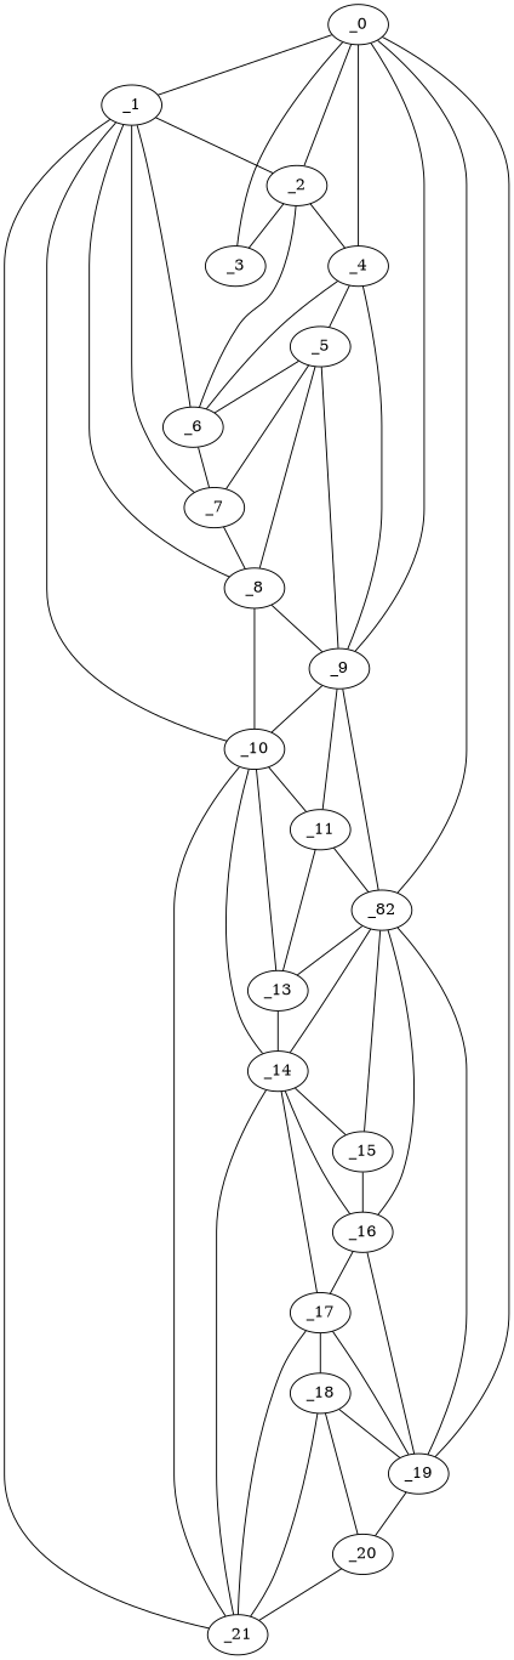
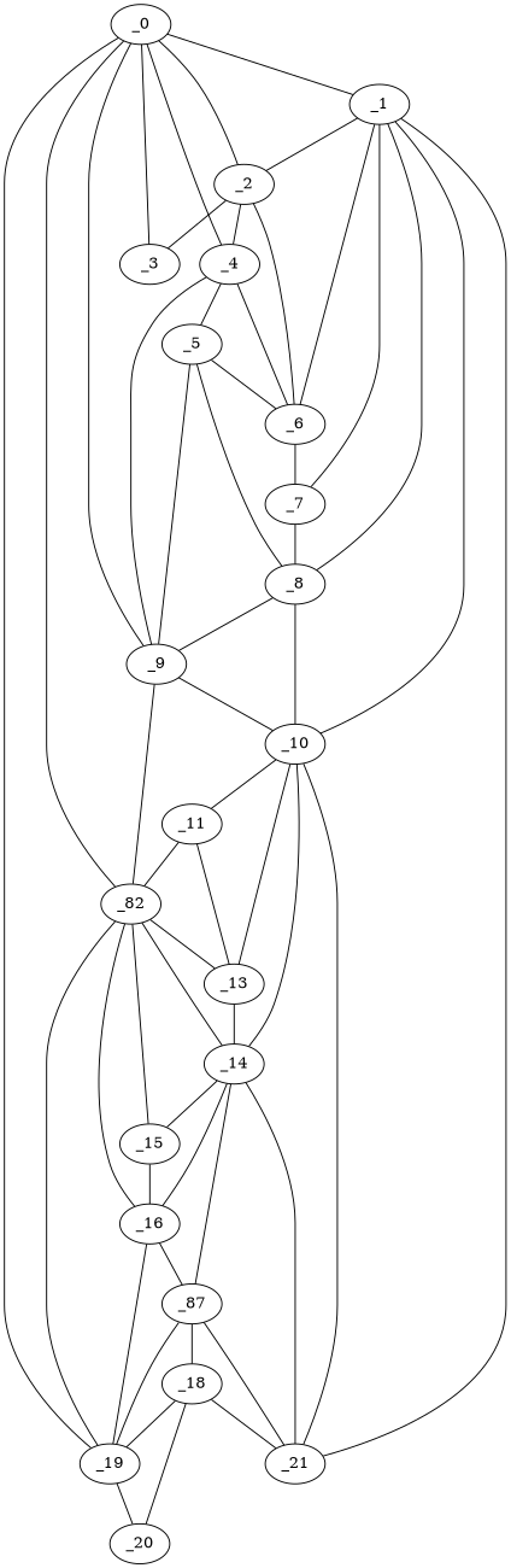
  graph {
    node [x=73 y=53]
    edge [valence=2]
    _0 [x=5]
    _1 [x=6 y=80]
    _2 [x=7 y=64]
    _3 [x=13 y=56]
    _4 [x=20 y=55]
    _9 [x=52 y=55]
    n7 [label=_82]
    _19 [x=122 y=48]
    _6 [x=32 y=74]
    _7 [x=36 y=74]
    _8 [x=45 y=74]
    _10 [x=66 y=73]
    _21 [x=125 y=74]
    _5 [x=31 y=56]
    _11 [x=67 y=54]
    _13 [y=72]
    _14 [x=84 y=72]
    _15 [x=88]
    _16 [x=98 y=52]
    _20 [x=125 y=59]
-   _17 [x=107]
+   _17 [x=107 label=_87]
    _18 [x=114]
    _0 -- _1 [valence=1]
    _0 -- _2 [valence=1]
    _0 -- _3 [valence=1]
    _0 -- _4
    _0 -- _9 [valence=1]
    _0 -- n7 [valence=1]
    _0 -- _19 [valence=1]
    _1 -- _2
    _1 -- _6
    _1 -- _7
    _1 -- _8
    _1 -- _10
    _1 -- _21 [valence=1]
    _2 -- _3
    _2 -- _4
    _2 -- _6
    _4 -- _9
    _4 -- _6
    _4 -- _5
    _9 -- n7
    _9 -- _10 [valence=1]
-   _9 -- _11
    n7 -- _19
    n7 -- _13
    n7 -- _14
    n7 -- _15
    n7 -- _16
    _19 -- _20 [valence=1]
    _6 -- _7 [valence=1]
    _7 -- _8
    _8 -- _9 [valence=1]
    _8 -- _10
    _10 -- _21
    _10 -- _11 [valence=1]
    _10 -- _13
    _10 -- _14 [valence=1]
    _5 -- _9
    _5 -- _6
-   _5 -- _7 [valence=1]
    _5 -- _8
    _11 -- n7 [valence=1]
    _11 -- _13
    _13 -- _14
    _14 -- _21
    _14 -- _15
    _14 -- _16
    _14 -- _17
    _15 -- _16 [valence=1]
    _16 -- _19 [valence=1]
    _16 -- _17 [valence=1]
-   _20 -- _21 [valence=1]
    _17 -- _19
    _17 -- _21
    _17 -- _18
    _18 -- _19
    _18 -- _21
    _18 -- _20
  }
